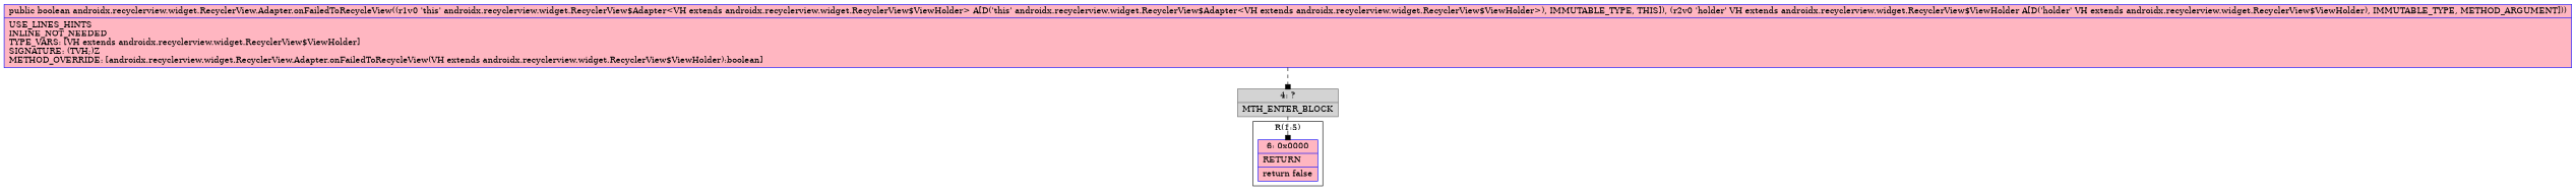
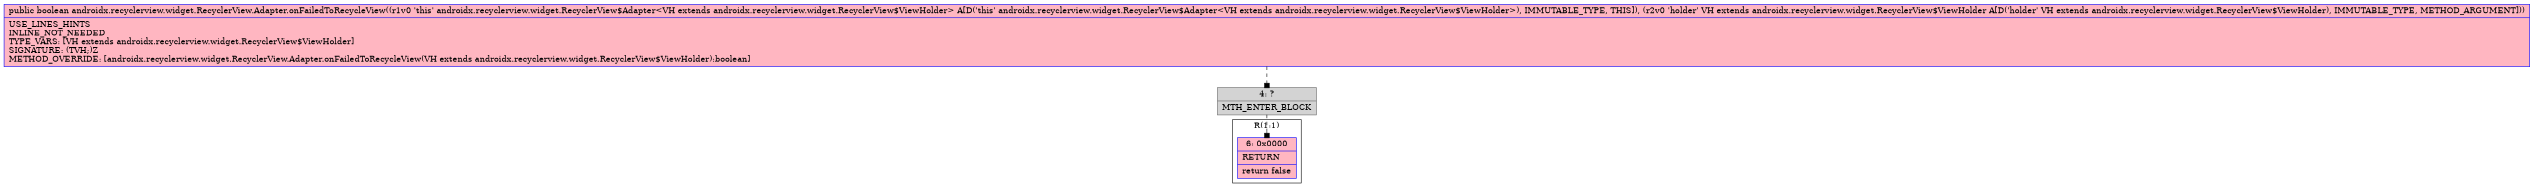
  digraph {
    node [color=blue fillcolor=lightpink shape=record style=filled]
    edge [arrowhead=box style=dashed]
    n1 [label="{6\:\ 0x0000|RETURN\l|return false\l}"]
    n2 [color=gray40 fillcolor=lightgrey label="{4\:\ ?|MTH_ENTER_BLOCK\l}"]
    n3 [label="{public boolean androidx.recyclerview.widget.RecyclerView.Adapter.onFailedToRecycleView((r1v0 'this' androidx.recyclerview.widget.RecyclerView$Adapter\<VH extends androidx.recyclerview.widget.RecyclerView$ViewHolder\> A[D('this' androidx.recyclerview.widget.RecyclerView$Adapter\<VH extends androidx.recyclerview.widget.RecyclerView$ViewHolder\>), IMMUTABLE_TYPE, THIS]), (r2v0 'holder' VH extends androidx.recyclerview.widget.RecyclerView$ViewHolder A[D('holder' VH extends androidx.recyclerview.widget.RecyclerView$ViewHolder), IMMUTABLE_TYPE, METHOD_ARGUMENT]))  | USE_LINES_HINTS\lINLINE_NOT_NEEDED\lTYPE_VARS: [VH extends androidx.recyclerview.widget.RecyclerView$ViewHolder]\lSIGNATURE: (TVH;)Z\lMETHOD_OVERRIDE: [androidx.recyclerview.widget.RecyclerView.Adapter.onFailedToRecycleView(VH extends androidx.recyclerview.widget.RecyclerView$ViewHolder):boolean]\l}"]
    subgraph cluster_1 {
-     label="R(1:5)"
+     label="R(1:1)"
      n1
    }
    n2 -> n1
    n3 -> n2
  }
